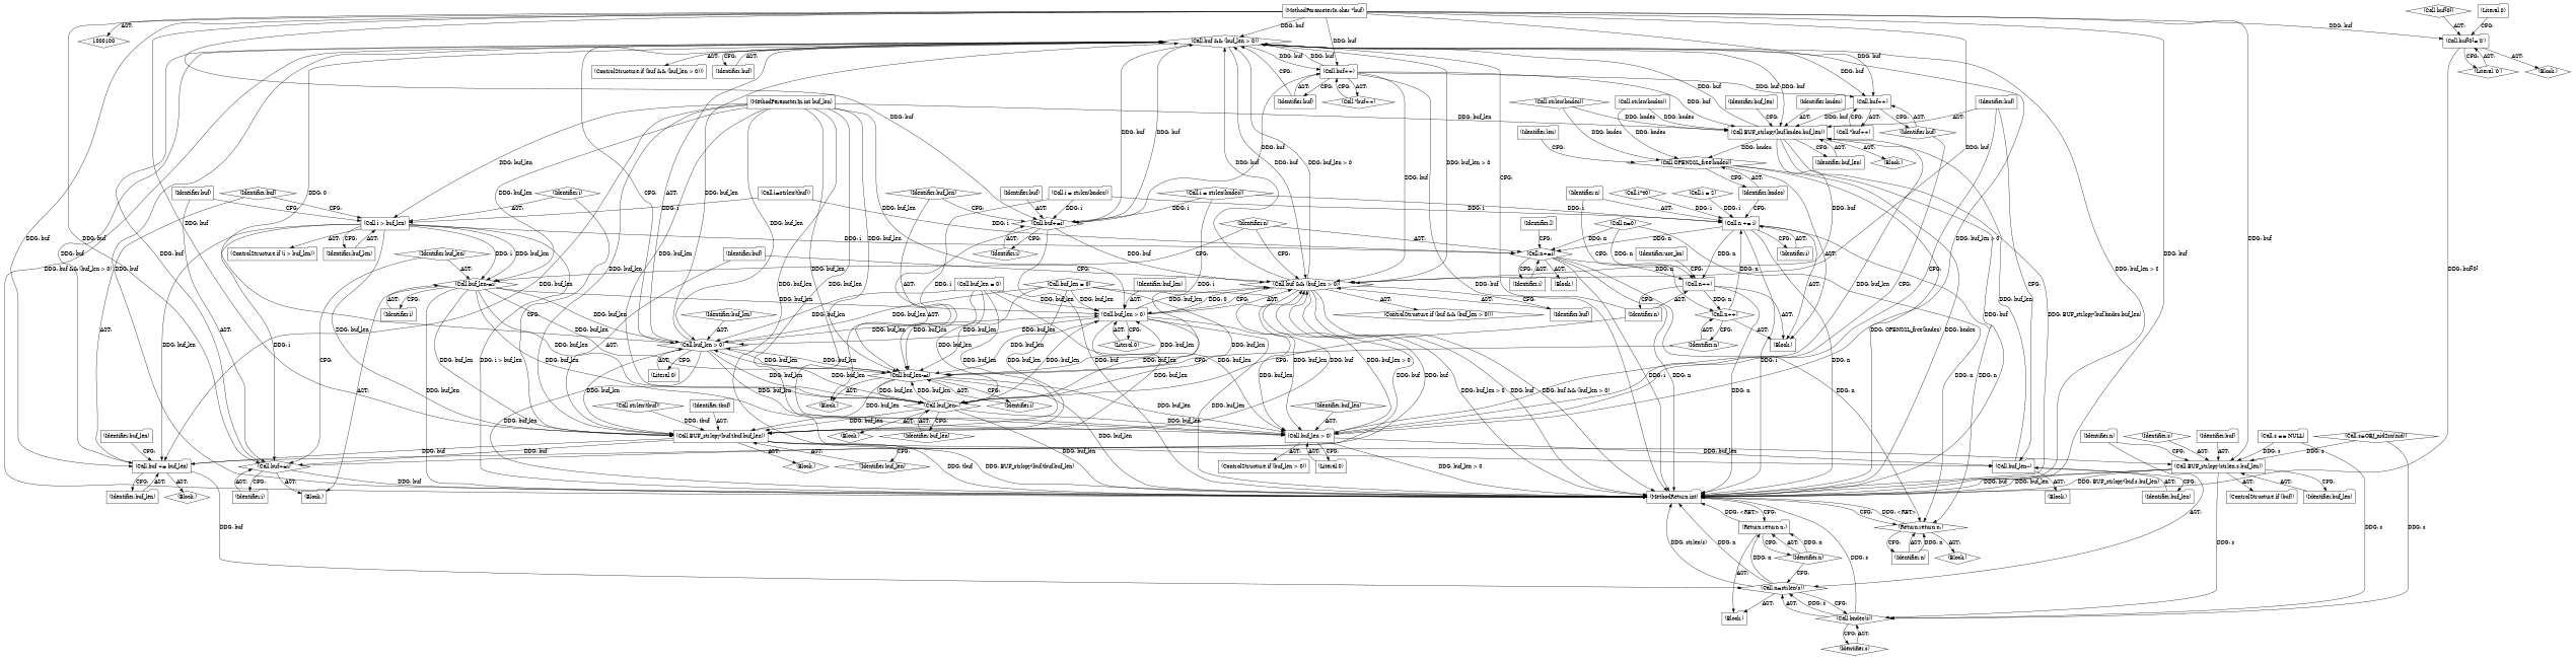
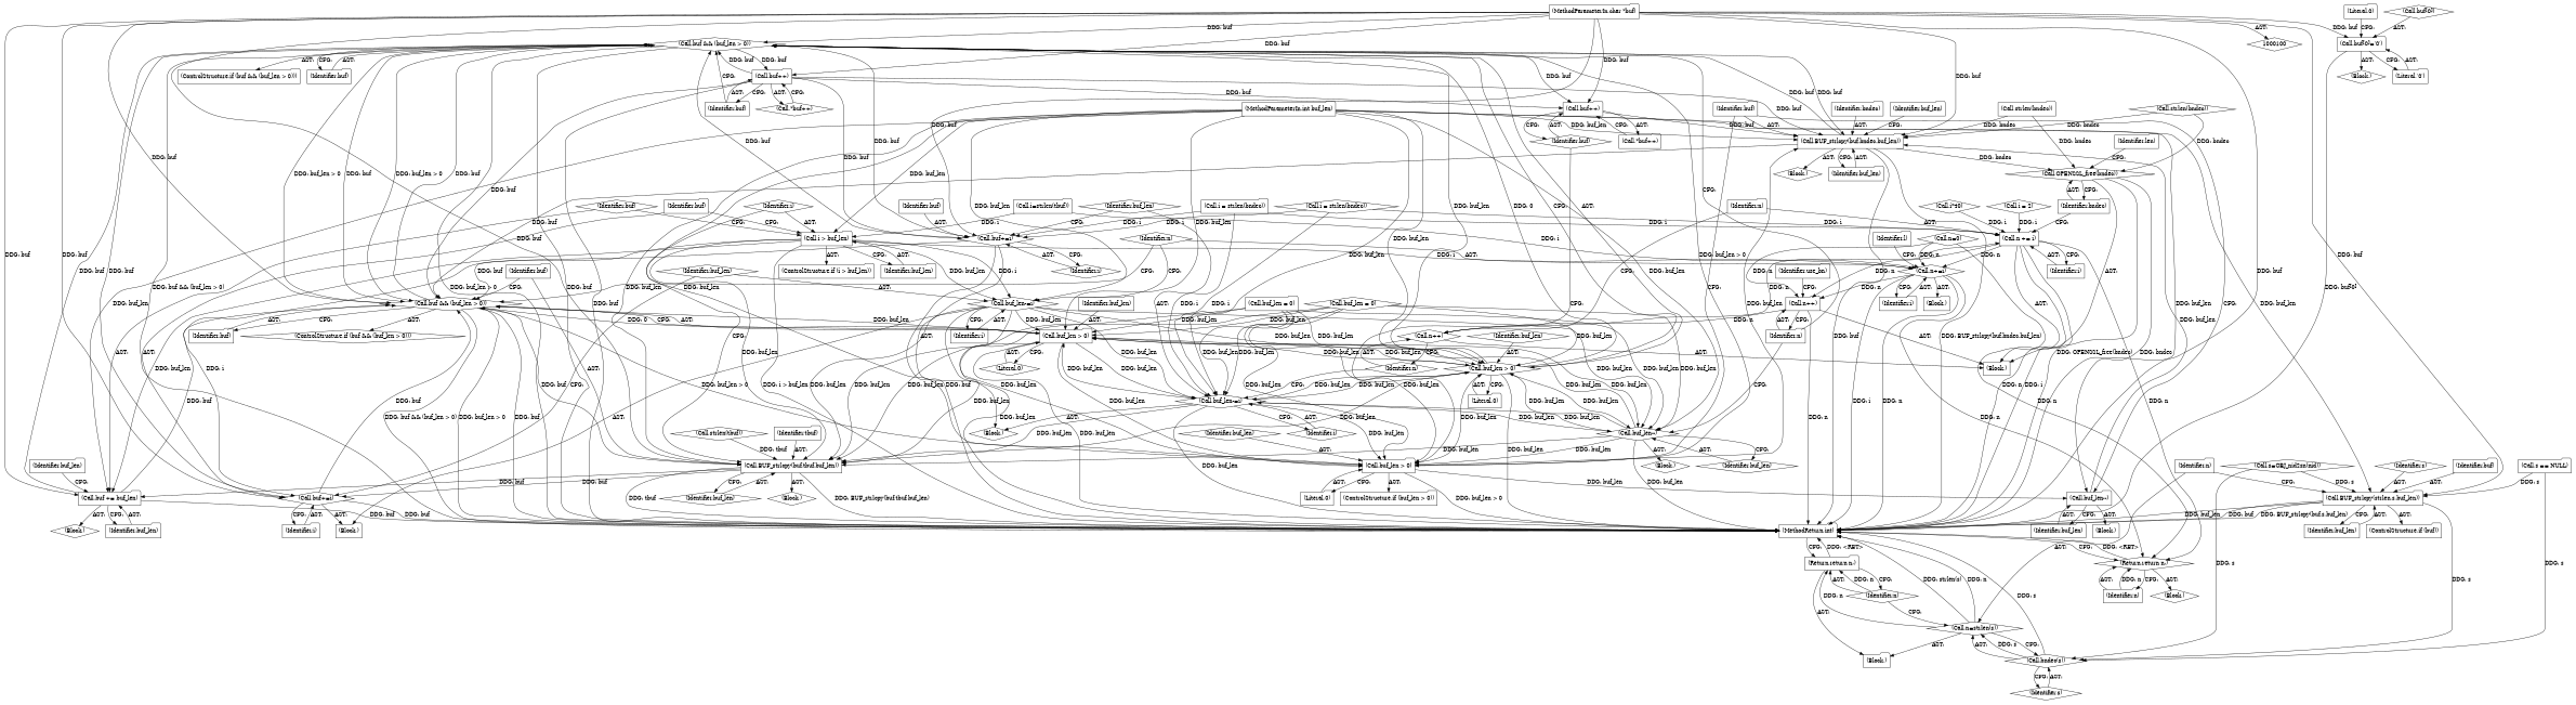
  digraph {
    node [shape=folder]
    n1 [label="(MethodParameterIn,char *buf)"]
    n2 [label="(Call,buf[0]='\0')"]
    n3 [label="(Call,BUF_strlcpy(strlen,s,buf_len))"]
    n4 [label="(Call,buf && (buf_len > 0))" shape=diamond]
    n5 [label="(Call,buf++)"]
    n6 [label="(Call,buf++)"]
    n7 [label="(Call,BUF_strlcpy(buf,bndec,buf_len))"]
    n8 [label="(Call,buf && (buf_len > 0))" shape=diamond]
    n9 [label="(Call,BUF_strlcpy(buf,tbuf,buf_len))"]
    n10 [label="(Call,buf += buf_len)"]
    n11 [label="(Call,buf+=i)" shape=diamond]
    n12 [label="(Call,buf+=i)" shape=diamond]
    n13 [label="(MethodReturn,int)"]
    1000100 [shape=diamond]
    n15 [label="(Block,)" shape=diamond]
-   n16 [label="(Literal,'\0')" shape=diamond]
+   n16 [label="(Literal,'\0')"]
    n17 [label="(Call,bndec(s))" shape=diamond]
    n18 [label="(Identifier,buf_len)"]
    n19 [label="(ControlStructure,if (buf))"]
    n20 [label="(Call,buf_len > 0)" shape=diamond]
    n21 [label="(ControlStructure,if (buf && (buf_len > 0)))"]
    n22 [label="(Identifier,buf)"]
    n23 [label="(Identifier,buf)"]
    n24 [label="(Call,*buf++)" shape=diamond]
    n25 [label="(Identifier,buf)" shape=diamond]
    n26 [label="(Call,*buf++)"]
    n27 [label="(Call,OPENSSL_free(bndec))" shape=diamond]
    n28 [label="(Block,)" shape=diamond]
    n29 [label="(Identifier,buf_len)"]
    n30 [label="(Call,buf_len > 0)"]
    n31 [label="(Identifier,buf)"]
    n32 [label="(ControlStructure,if (buf && (buf_len > 0)))" shape=diamond]
    n33 [label="(Block,)" shape=diamond]
    n34 [label="(Identifier,buf_len)" shape=diamond]
    n35 [label="(Block,)" shape=diamond]
    n36 [label="(Identifier,buf_len)"]
    n37 [label="(Block,)"]
    n38 [label="(Identifier,i)"]
    n39 [label="(Block,)" shape=diamond]
    n40 [label="(Identifier,i)" shape=diamond]
    n41 [label="(Return,return n;)"]
    n42 [label="(Return,return n;)" shape=diamond]
    n43 [label="(Call,n=strlen(s))" shape=diamond]
    n44 [label="(Identifier,s)" shape=diamond]
    n45 [label="(Block,)"]
    n46 [label="(Identifier,n)" shape=diamond]
    n47 [label="(Call,buf_len--)" shape=diamond]
    n48 [label="(Call,buf_len > 0)"]
    n49 [label="(Call,buf_len-=i)" shape=diamond]
    n50 [label="(Literal,0)"]
    n51 [label="(Block,)"]
    n52 [label="(Identifier,bndec)"]
    n53 [label="(Call,n += i)"]
    n54 [label="(Literal,0)" shape=diamond]
    n55 [label="(Call,i > buf_len)"]
    n56 [label="(Call,buf_len-=i)" shape=diamond]
    n57 [label="(Call,n+=i)" shape=diamond]
    n58 [label="(ControlStructure,if (i > buf_len))"]
    n59 [label="(Identifier,buf_len)"]
    n60 [label="(Identifier,i)"]
    n61 [label="(Call,n++)"]
    n62 [label="(Identifier,i)"]
    n63 [label="(Block,)"]
    n64 [label="(Block,)" shape=diamond]
    n65 [label="(Identifier,buf_len)" shape=diamond]
    n66 [label="(Call,buf_len--)"]
    n67 [label="(Literal,0)"]
    n68 [label="(ControlStructure,if (buf_len > 0))"]
    n69 [label="(Identifier,i)" shape=diamond]
    n70 [label="(Identifier,buf_len)"]
    n71 [label="(Block,)"]
    n72 [label="(Call,n++)" shape=diamond]
    n73 [label="(Identifier,n)"]
    n74 [label="(Identifier,n)"]
    n75 [label="(Block,)" shape=diamond]
    n76 [label="(Identifier,n)" shape=diamond]
    n77 [label="(Identifier,i)"]
    n78 [label="(Identifier,buf)"]
    n79 [label="(Call,i*40)" shape=diamond]
    n80 [label="(Identifier,s)" shape=diamond]
    n81 [label="(Identifier,buf_len)" shape=diamond]
    n82 [label="(Identifier,buf_len)" shape=diamond]
    n83 [label="(Call,buf_len = 0)" shape=diamond]
    n84 [label="(Identifier,len)"]
    n85 [label="(Call,i = 2)" shape=diamond]
    n86 [label="(Identifier,buf_len)" shape=diamond]
    n87 [label="(Call,strlen(bndec))"]
    n88 [label="(Call,strlen(bndec))" shape=diamond]
    n89 [label="(Call,i = strlen(bndec))" shape=diamond]
    n90 [label="(Identifier,buf)"]
    n91 [label="(Identifier,buf)"]
    n92 [label="(Identifier,buf)"]
    n93 [label="(Literal,0)"]
    n94 [label="(Call,n=0)" shape=diamond]
    n95 [label="(Identifier,buf_len)"]
    n96 [label="(Call,strlen(tbuf))" shape=diamond]
    n97 [label="(Call,s=OBJ_nid2sn(nid))" shape=diamond]
    n98 [label="(Identifier,tbuf)"]
    n99 [label="(Identifier,n)" shape=diamond]
    n100 [label="(Identifier,buf_len)" shape=diamond]
    n101 [label="(Identifier,use_bn)"]
    n102 [label="(Call,i = strlen(bndec))"]
    n103 [label="(Identifier,bndec)"]
    n104 [label="(Identifier,buf_len)"]
    n105 [label="(Identifier,n)"]
    n106 [label="(Call,s == NULL)"]
    n107 [label="(Identifier,l)"]
    n108 [label="(Identifier,n)"]
    n109 [label="(Identifier,i)" shape=diamond]
    n110 [label="(Call,buf_len = 0)"]
    n111 [label="(MethodParameterIn,int buf_len)"]
    n112 [label="(Identifier,buf)"]
    n113 [label="(Identifier,buf)" shape=diamond]
    n114 [label="(Identifier,buf_len)"]
    n115 [label="(Call,i=strlen(tbuf))"]
    n116 [label="(Call,buf[0])" shape=diamond]
    n1 -> n2 [label="DDG: buf"]
    n1 -> n3 [label="DDG: buf"]
    n1 -> n4 [label="DDG: buf"]
    n1 -> n5 [label="DDG: buf"]
    n1 -> n6 [label="DDG: buf"]
+   n1 -> n7 [label="DDG: buf"]
    n1 -> n8 [label="DDG: buf"]
    n1 -> n9 [label="DDG: buf"]
    n1 -> n10 [label="DDG: buf"]
    n1 -> n11 [label="DDG: buf"]
    n1 -> n12 [label="DDG: buf"]
    n1 -> n13 [label="DDG: buf"]
    n1 -> 1000100 [label="AST: "]
    n2 -> n13 [label="DDG: buf[0]"]
    n2 -> n15 [label="AST: "]
    n2 -> n16 [label="CFG: "]
    n3 -> n13 [label="DDG: buf_len"]
    n3 -> n13 [label="DDG: buf"]
    n3 -> n13 [label="DDG: BUF_strlcpy(buf,s,buf_len)"]
    n3 -> n17 [label="DDG: s"]
    n3 -> n18 [label="CFG: "]
    n3 -> n19 [label="AST: "]
    n4 -> n5 [label="DDG: buf"]
    n4 -> n6 [label="DDG: buf"]
    n4 -> n7 [label="DDG: buf"]
    n4 -> n8 [label="DDG: buf"]
    n4 -> n8 [label="DDG: buf_len > 0"]
    n4 -> n12 [label="DDG: buf"]
    n4 -> n13 [label="DDG: buf_len > 0"]
    n4 -> n13 [label="DDG: buf"]
    n4 -> n13 [label="DDG: buf && (buf_len > 0)"]
    n4 -> n20 [label="CFG: "]
    n4 -> n21 [label="AST: "]
    n4 -> n22 [label="CFG: "]
    n5 -> n4 [label="DDG: buf"]
    n5 -> n6 [label="DDG: buf"]
    n5 -> n7 [label="DDG: buf"]
    n5 -> n8 [label="DDG: buf"]
    n5 -> n12 [label="DDG: buf"]
    n5 -> n13 [label="DDG: buf"]
    n5 -> n23 [label="CFG: "]
    n5 -> n24 [label="AST: "]
    n6 -> n7 [label="DDG: buf"]
    n6 -> n25 [label="CFG: "]
    n6 -> n26 [label="AST: "]
    n7 -> n4 [label="DDG: buf"]
    n7 -> n8 [label="DDG: buf"]
    n7 -> n13 [label="DDG: buf"]
    n7 -> n13 [label="DDG: BUF_strlcpy(buf,bndec,buf_len)"]
    n7 -> n27 [label="DDG: bndec"]
    n7 -> n28 [label="AST: "]
    n7 -> n29 [label="CFG: "]
    n8 -> n4 [label="DDG: buf"]
    n8 -> n4 [label="DDG: buf_len > 0"]
    n8 -> n9 [label="DDG: buf"]
    n8 -> n13 [label="DDG: buf_len > 0"]
    n8 -> n13 [label="DDG: buf"]
    n8 -> n13 [label="DDG: buf && (buf_len > 0)"]
    n8 -> n30 [label="CFG: "]
    n8 -> n31 [label="CFG: "]
    n8 -> n32 [label="AST: "]
    n9 -> n10 [label="DDG: buf"]
    n9 -> n11 [label="DDG: buf"]
    n9 -> n13 [label="DDG: tbuf"]
    n9 -> n13 [label="DDG: BUF_strlcpy(buf,tbuf,buf_len)"]
    n9 -> n33 [label="AST: "]
    n9 -> n34 [label="CFG: "]
    n10 -> n4 [label="DDG: buf"]
    n10 -> n8 [label="DDG: buf"]
-   n10 -> n43 [label="DDG: buf"]
+   n10 -> n13 [label="DDG: buf"]
    n10 -> n35 [label="AST: "]
    n10 -> n36 [label="CFG: "]
    n11 -> n4 [label="DDG: buf"]
    n11 -> n8 [label="DDG: buf"]
    n11 -> n13 [label="DDG: buf"]
    n11 -> n37 [label="AST: "]
    n11 -> n38 [label="CFG: "]
    n12 -> n4 [label="DDG: buf"]
    n12 -> n8 [label="DDG: buf"]
    n12 -> n13 [label="DDG: buf"]
    n12 -> n39 [label="AST: "]
    n12 -> n40 [label="CFG: "]
    n13 -> n41 [label="CFG: "]
    n13 -> n42 [label="CFG: "]
    n16 -> n2 [label="AST: "]
    n17 -> n13 [label="DDG: s"]
    n17 -> n43 [label="AST: "]
    n17 -> n43 [label="DDG: s"]
    n17 -> n44 [label="CFG: "]
    n18 -> n3 [label="AST: "]
    n20 -> n4 [label="AST: "]
    n20 -> n4 [label="DDG: buf_len"]
    n20 -> n4 [label="DDG: 0"]
    n20 -> n9 [label="DDG: buf_len"]
    n20 -> n13 [label="DDG: buf_len"]
    n20 -> n30 [label="DDG: buf_len"]
    n20 -> n47 [label="DDG: buf_len"]
    n20 -> n48 [label="DDG: buf_len"]
    n20 -> n49 [label="DDG: buf_len"]
    n20 -> n50 [label="CFG: "]
    n22 -> n4 [label="AST: "]
    n23 -> n4 [label="CFG: "]
    n23 -> n5 [label="AST: "]
    n24 -> n5 [label="CFG: "]
    n25 -> n6 [label="AST: "]
    n25 -> n48 [label="CFG: "]
    n26 -> n6 [label="CFG: "]
    n27 -> n13 [label="DDG: OPENSSL_free(bndec)"]
    n27 -> n13 [label="DDG: bndec"]
    n27 -> n51 [label="AST: "]
    n27 -> n52 [label="CFG: "]
    n29 -> n7 [label="AST: "]
    n30 -> n8 [label="AST: "]
    n30 -> n8 [label="DDG: buf_len"]
    n30 -> n8 [label="DDG: 0"]
    n30 -> n9 [label="DDG: buf_len"]
    n30 -> n13 [label="DDG: buf_len"]
    n30 -> n20 [label="DDG: buf_len"]
    n30 -> n47 [label="DDG: buf_len"]
    n30 -> n48 [label="DDG: buf_len"]
    n30 -> n49 [label="DDG: buf_len"]
    n30 -> n54 [label="CFG: "]
    n31 -> n8 [label="AST: "]
    n34 -> n9 [label="AST: "]
    n36 -> n10 [label="AST: "]
    n38 -> n11 [label="AST: "]
    n40 -> n12 [label="AST: "]
    n41 -> n13 [label="DDG: <RET>"]
    n41 -> n45 [label="AST: "]
    n41 -> n46 [label="CFG: "]
    n42 -> n13 [label="DDG: <RET>"]
    n42 -> n74 [label="CFG: "]
    n42 -> n75 [label="AST: "]
    n43 -> n13 [label="DDG: strlen(s)"]
    n43 -> n13 [label="DDG: n"]
    n43 -> n17 [label="CFG: "]
    n43 -> n41 [label="DDG: n"]
    n43 -> n45 [label="AST: "]
    n44 -> n17 [label="AST: "]
    n46 -> n41 [label="AST: "]
    n46 -> n41 [label="DDG: n"]
    n46 -> n43 [label="CFG: "]
    n47 -> n9 [label="DDG: buf_len"]
    n47 -> n13 [label="DDG: buf_len"]
    n47 -> n20 [label="DDG: buf_len"]
    n47 -> n30 [label="DDG: buf_len"]
    n47 -> n48 [label="DDG: buf_len"]
    n47 -> n49 [label="DDG: buf_len"]
    n47 -> n64 [label="AST: "]
    n47 -> n65 [label="CFG: "]
    n48 -> n4 [label="DDG: buf_len > 0"]
    n48 -> n7 [label="DDG: buf_len"]
    n48 -> n8 [label="DDG: buf_len > 0"]
    n48 -> n13 [label="DDG: buf_len > 0"]
    n48 -> n66 [label="DDG: buf_len"]
    n48 -> n67 [label="CFG: "]
    n48 -> n68 [label="AST: "]
    n49 -> n9 [label="DDG: buf_len"]
    n49 -> n13 [label="DDG: buf_len"]
    n49 -> n20 [label="DDG: buf_len"]
    n49 -> n30 [label="DDG: buf_len"]
    n49 -> n39 [label="AST: "]
    n49 -> n47 [label="DDG: buf_len"]
    n49 -> n48 [label="DDG: buf_len"]
    n49 -> n69 [label="CFG: "]
    n50 -> n20 [label="AST: "]
    n52 -> n27 [label="AST: "]
    n52 -> n53 [label="CFG: "]
    n53 -> n13 [label="DDG: n"]
    n53 -> n13 [label="DDG: i"]
    n53 -> n42 [label="DDG: n"]
    n53 -> n51 [label="AST: "]
    n53 -> n57 [label="DDG: n"]
    n53 -> n61 [label="DDG: n"]
    n53 -> n77 [label="CFG: "]
    n54 -> n30 [label="AST: "]
    n55 -> n9 [label="DDG: buf_len"]
    n55 -> n10 [label="DDG: buf_len"]
    n55 -> n11 [label="DDG: i"]
    n55 -> n13 [label="DDG: i > buf_len"]
    n55 -> n56 [label="DDG: i"]
    n55 -> n56 [label="DDG: buf_len"]
    n55 -> n57 [label="DDG: i"]
    n55 -> n58 [label="AST: "]
    n55 -> n59 [label="CFG: "]
    n56 -> n9 [label="DDG: buf_len"]
    n56 -> n13 [label="DDG: buf_len"]
    n56 -> n20 [label="DDG: buf_len"]
    n56 -> n30 [label="DDG: buf_len"]
    n56 -> n37 [label="AST: "]
    n56 -> n47 [label="DDG: buf_len"]
    n56 -> n48 [label="DDG: buf_len"]
    n56 -> n49 [label="DDG: buf_len"]
    n56 -> n60 [label="CFG: "]
    n57 -> n13 [label="DDG: i"]
    n57 -> n13 [label="DDG: n"]
    n57 -> n42 [label="DDG: n"]
    n57 -> n61 [label="DDG: n"]
    n57 -> n62 [label="CFG: "]
    n57 -> n63 [label="AST: "]
    n59 -> n55 [label="AST: "]
    n60 -> n56 [label="AST: "]
    n61 -> n13 [label="DDG: n"]
    n61 -> n51 [label="AST: "]
    n61 -> n72 [label="DDG: n"]
    n61 -> n73 [label="CFG: "]
    n62 -> n57 [label="AST: "]
    n65 -> n47 [label="AST: "]
    n66 -> n7 [label="DDG: buf_len"]
    n66 -> n70 [label="CFG: "]
    n66 -> n71 [label="AST: "]
    n67 -> n48 [label="AST: "]
    n69 -> n49 [label="AST: "]
    n70 -> n66 [label="AST: "]
    n72 -> n51 [label="AST: "]
    n72 -> n53 [label="DDG: n"]
    n72 -> n76 [label="CFG: "]
    n73 -> n4 [label="CFG: "]
    n73 -> n47 [label="CFG: "]
    n73 -> n61 [label="AST: "]
    n74 -> n42 [label="AST: "]
    n74 -> n42 [label="DDG: n"]
    n76 -> n49 [label="CFG: "]
    n76 -> n72 [label="AST: "]
    n77 -> n53 [label="AST: "]
    n78 -> n7 [label="AST: "]
    n78 -> n48 [label="CFG: "]
    n78 -> n66 [label="CFG: "]
    n79 -> n53 [label="DDG: i"]
    n80 -> n3 [label="AST: "]
    n81 -> n11 [label="CFG: "]
    n81 -> n56 [label="AST: "]
    n82 -> n12 [label="CFG: "]
    n82 -> n49 [label="AST: "]
    n83 -> n9 [label="DDG: buf_len"]
    n83 -> n20 [label="DDG: buf_len"]
    n83 -> n30 [label="DDG: buf_len"]
    n83 -> n47 [label="DDG: buf_len"]
    n83 -> n48 [label="DDG: buf_len"]
    n83 -> n49 [label="DDG: buf_len"]
    n84 -> n27 [label="CFG: "]
    n85 -> n53 [label="DDG: i"]
    n86 -> n48 [label="AST: "]
    n87 -> n7 [label="DDG: bndec"]
    n87 -> n27 [label="DDG: bndec"]
    n88 -> n7 [label="DDG: bndec"]
    n88 -> n27 [label="DDG: bndec"]
    n89 -> n12 [label="DDG: i"]
    n89 -> n49 [label="DDG: i"]
    n89 -> n53 [label="DDG: i"]
    n90 -> n12 [label="AST: "]
    n91 -> n11 [label="AST: "]
    n91 -> n55 [label="CFG: "]
    n92 -> n3 [label="AST: "]
    n93 -> n2 [label="CFG: "]
    n94 -> n42 [label="DDG: n"]
    n94 -> n57 [label="DDG: n"]
    n94 -> n61 [label="DDG: n"]
    n95 -> n10 [label="CFG: "]
    n96 -> n9 [label="DDG: tbuf"]
    n97 -> n3 [label="DDG: s"]
    n97 -> n17 [label="DDG: s"]
    n98 -> n9 [label="AST: "]
    n99 -> n8 [label="CFG: "]
    n99 -> n56 [label="CFG: "]
    n99 -> n57 [label="AST: "]
    n100 -> n20 [label="AST: "]
    n101 -> n61 [label="CFG: "]
    n102 -> n12 [label="DDG: i"]
    n102 -> n49 [label="DDG: i"]
    n102 -> n53 [label="DDG: i"]
    n103 -> n7 [label="AST: "]
    n104 -> n7 [label="CFG: "]
    n105 -> n53 [label="AST: "]
    n105 -> n72 [label="CFG: "]
    n106 -> n3 [label="DDG: s"]
    n106 -> n17 [label="DDG: s"]
    n107 -> n57 [label="CFG: "]
    n108 -> n3 [label="CFG: "]
    n108 -> n43 [label="AST: "]
    n109 -> n9 [label="CFG: "]
    n109 -> n55 [label="AST: "]
    n110 -> n9 [label="DDG: buf_len"]
    n110 -> n20 [label="DDG: buf_len"]
    n110 -> n30 [label="DDG: buf_len"]
    n110 -> n47 [label="DDG: buf_len"]
    n110 -> n48 [label="DDG: buf_len"]
    n110 -> n49 [label="DDG: buf_len"]
    n111 -> n3 [label="DDG: buf_len"]
    n111 -> n7 [label="DDG: buf_len"]
    n111 -> n9 [label="DDG: buf_len"]
    n111 -> n10 [label="DDG: buf_len"]
    n111 -> n20 [label="DDG: buf_len"]
    n111 -> n30 [label="DDG: buf_len"]
    n111 -> n47 [label="DDG: buf_len"]
    n111 -> n48 [label="DDG: buf_len"]
    n111 -> n49 [label="DDG: buf_len"]
    n111 -> n55 [label="DDG: buf_len"]
    n111 -> n56 [label="DDG: buf_len"]
    n111 -> n66 [label="DDG: buf_len"]
    n112 -> n8 [label="CFG: "]
    n112 -> n9 [label="AST: "]
    n113 -> n10 [label="AST: "]
    n113 -> n55 [label="CFG: "]
    n114 -> n30 [label="AST: "]
    n115 -> n55 [label="DDG: i"]
    n115 -> n57 [label="DDG: i"]
    n116 -> n2 [label="AST: "]
  }
